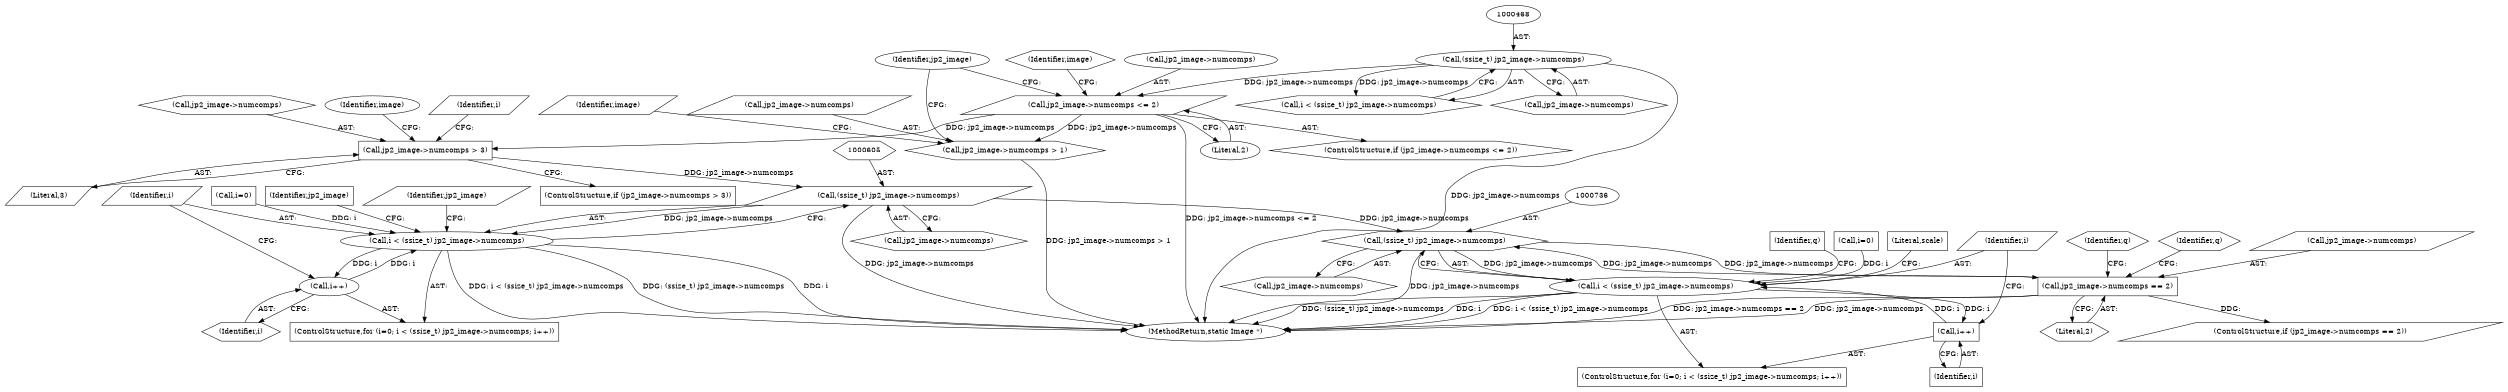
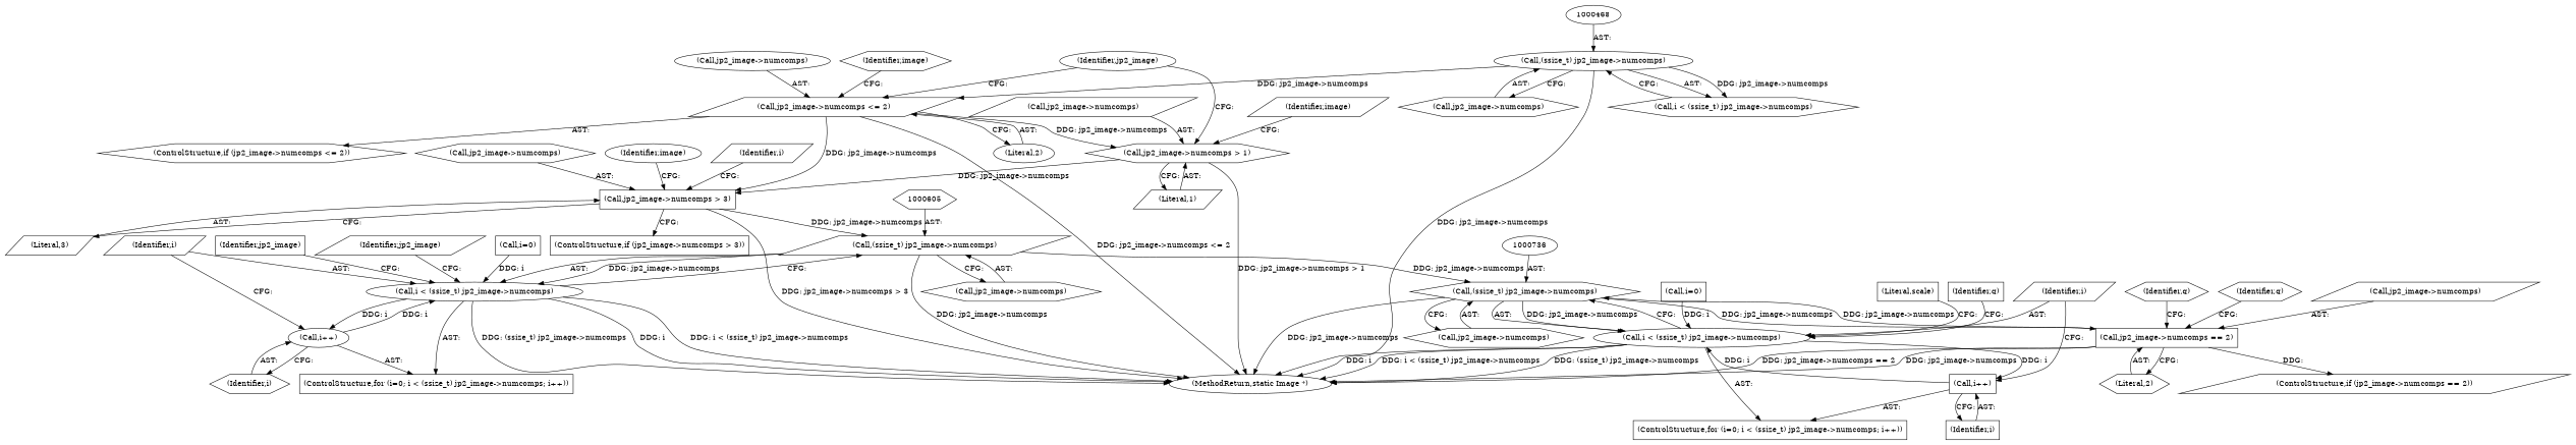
  digraph {
    node [shape=hexagon]
    n1 [label="(Call,jp2_image->numcomps > 3)" shape=box]
    n2 [label="(Call,(ssize_t) jp2_image->numcomps)" shape=parallelogram]
    n3 [label="(MethodReturn,static Image *)" shape=ellipse]
    n4 [label="(Literal,3)" shape=parallelogram]
    n5 [label="(ControlStructure,if (jp2_image->numcomps > 3))" shape=box]
    n6 [label="(Call,i < (ssize_t) jp2_image->numcomps)" shape=ellipse]
    n7 [label="(Call,(ssize_t) jp2_image->numcomps)"]
    n8 [label="(Call,jp2_image->numcomps)"]
    n9 [label="(Call,jp2_image->numcomps <= 2)" shape=parallelogram]
    n10 [label="(Call,jp2_image->numcomps > 1)"]
    n11 [label="(Literal,2)" shape=ellipse]
    n12 [label="(ControlStructure,if (jp2_image->numcomps <= 2))"]
+   n13 [label="(Literal,1)" shape=parallelogram]
    n14 [label="(Call,(ssize_t) jp2_image->numcomps)" shape=ellipse]
    n15 [label="(Call,i < (ssize_t) jp2_image->numcomps)"]
    n16 [label="(Call,jp2_image->numcomps)"]
    n17 [label="(Call,i++)" shape=ellipse]
    n18 [label="(ControlStructure,for (i=0; i < (ssize_t) jp2_image->numcomps; i++))" shape=box]
    n19 [label="(Call,i < (ssize_t) jp2_image->numcomps)" shape=ellipse]
    n20 [label="(Call,jp2_image->numcomps == 2)" shape=box]
    n21 [label="(Call,jp2_image->numcomps)"]
    n22 [label="(Identifier,i)"]
    n23 [label="(Call,i++)" shape=box]
    n24 [label="(ControlStructure,for (i=0; i < (ssize_t) jp2_image->numcomps; i++))" shape=box]
    n25 [label="(ControlStructure,if (jp2_image->numcomps == 2))" shape=parallelogram]
    n26 [label="(Literal,2)"]
    n27 [label="(Identifier,i)" shape=box]
    n28 [label="(Identifier,i)" shape=parallelogram]
    n29 [label="(Identifier,jp2_image)" shape=box]
    n30 [label="(Identifier,q)" shape=box]
    n31 [label="(Identifier,jp2_image)" shape=parallelogram]
    n32 [label="(Identifier,image)" shape=ellipse]
    n33 [label="(Call,i=0)" shape=box]
    n34 [label="(Identifier,image)" shape=parallelogram]
    n35 [label="(Identifier,i)" shape=parallelogram]
    n36 [label="(Identifier,i)" shape=parallelogram]
    n37 [label="(Identifier,q)"]
    n38 [label="(Identifier,q)"]
    n39 [label="(Identifier,image)"]
    n40 [label="(Call,jp2_image->numcomps)"]
    n41 [label="(Call,jp2_image->numcomps)" shape=parallelogram]
    n42 [label="(Call,jp2_image->numcomps)" shape=parallelogram]
    n43 [label="(Literal,scale)" shape=box]
    n44 [label="(Call,i=0)" shape=box]
    n45 [label="(Identifier,jp2_image)" shape=ellipse]
    n46 [label="(Call,jp2_image->numcomps)" shape=ellipse]
    1000468 [shape=ellipse]
    1000605
    1000736 [shape=ellipse]
    n1 -> n2 [label="DDG: jp2_image->numcomps"]
+   n1 -> n3 [label="DDG: jp2_image->numcomps > 3"]
    n1 -> n4 [label="CFG: "]
    n1 -> n5 [label="CFG: "]
    n2 -> n3 [label="DDG: jp2_image->numcomps"]
    n2 -> n6 [label="AST: "]
    n2 -> n6 [label="DDG: jp2_image->numcomps"]
    n2 -> n7 [label="DDG: jp2_image->numcomps"]
    n2 -> n8 [label="CFG: "]
    n4 -> n1 [label="AST: "]
    n6 -> n2 [label="CFG: "]
    n6 -> n3 [label="DDG: i < (ssize_t) jp2_image->numcomps"]
    n6 -> n3 [label="DDG: (ssize_t) jp2_image->numcomps"]
    n6 -> n3 [label="DDG: i"]
    n6 -> n17 [label="DDG: i"]
    n6 -> n18 [label="AST: "]
    n7 -> n3 [label="DDG: jp2_image->numcomps"]
    n7 -> n19 [label="AST: "]
    n7 -> n19 [label="DDG: jp2_image->numcomps"]
    n7 -> n20 [label="DDG: jp2_image->numcomps"]
    n7 -> n21 [label="CFG: "]
    n8 -> n2 [label="AST: "]
    n9 -> n1 [label="DDG: jp2_image->numcomps"]
    n9 -> n3 [label="DDG: jp2_image->numcomps <= 2"]
    n9 -> n10 [label="DDG: jp2_image->numcomps"]
    n9 -> n11 [label="CFG: "]
    n9 -> n12 [label="AST: "]
+   n10 -> n1 [label="DDG: jp2_image->numcomps"]
    n10 -> n3 [label="DDG: jp2_image->numcomps > 1"]
+   n10 -> n13 [label="CFG: "]
    n11 -> n9 [label="AST: "]
+   n13 -> n10 [label="AST: "]
    n14 -> n3 [label="DDG: jp2_image->numcomps"]
    n14 -> n9 [label="DDG: jp2_image->numcomps"]
    n14 -> n15 [label="AST: "]
    n14 -> n15 [label="DDG: jp2_image->numcomps"]
    n14 -> n16 [label="CFG: "]
    n15 -> n14 [label="CFG: "]
    n16 -> n14 [label="AST: "]
    n17 -> n6 [label="DDG: i"]
    n17 -> n18 [label="AST: "]
    n17 -> n22 [label="CFG: "]
    n19 -> n3 [label="DDG: (ssize_t) jp2_image->numcomps"]
    n19 -> n3 [label="DDG: i"]
    n19 -> n3 [label="DDG: i < (ssize_t) jp2_image->numcomps"]
    n19 -> n7 [label="CFG: "]
    n19 -> n23 [label="DDG: i"]
    n19 -> n24 [label="AST: "]
    n20 -> n3 [label="DDG: jp2_image->numcomps == 2"]
    n20 -> n3 [label="DDG: jp2_image->numcomps"]
    n20 -> n7 [label="DDG: jp2_image->numcomps"]
    n20 -> n25 [label="DDG: "]
    n20 -> n26 [label="CFG: "]
    n21 -> n7 [label="AST: "]
    n22 -> n17 [label="AST: "]
    n23 -> n19 [label="DDG: i"]
    n23 -> n24 [label="AST: "]
    n23 -> n27 [label="CFG: "]
    n26 -> n20 [label="AST: "]
    n27 -> n23 [label="AST: "]
    n28 -> n19 [label="AST: "]
    n28 -> n23 [label="CFG: "]
    n29 -> n6 [label="CFG: "]
    n30 -> n19 [label="CFG: "]
    n31 -> n6 [label="CFG: "]
    n32 -> n1 [label="CFG: "]
    n33 -> n19 [label="DDG: i"]
    n34 -> n10 [label="CFG: "]
    n35 -> n6 [label="AST: "]
    n35 -> n17 [label="CFG: "]
    n36 -> n1 [label="CFG: "]
    n37 -> n20 [label="CFG: "]
    n38 -> n20 [label="CFG: "]
    n39 -> n9 [label="CFG: "]
    n40 -> n1 [label="AST: "]
    n41 -> n20 [label="AST: "]
    n42 -> n10 [label="AST: "]
    n43 -> n19 [label="CFG: "]
    n44 -> n6 [label="DDG: i"]
    n45 -> n9 [label="CFG: "]
    n45 -> n10 [label="CFG: "]
    n46 -> n9 [label="AST: "]
    1000468 -> n14 [label="AST: "]
    1000605 -> n2 [label="AST: "]
    1000736 -> n7 [label="AST: "]
  }
